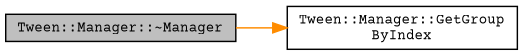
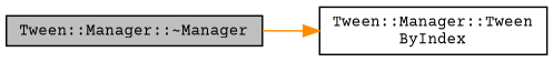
  digraph {
    rankdir=LR
    fontname="Courier Prime"
    node [color=black fontname="Courier Prime" fontsize=10 shape=record]
    n1 [fillcolor=grey75 fontcolor=black height=0.2 label="Tween::Manager::~Manager" style=filled width=0.4]
-   n2 [height=0.2 label="Tween::Manager::GetGroup\lByIndex" width=0.4]
+   n2 [height=0.2 label="Tween::Manager::Tween\lByIndex" width=0.4]
    n1 -> n2 [color=darkorange fontname="Courier Prime" fontsize=10 labelfontname=FreeSans labelfontsize=10 style=solid]
  }
